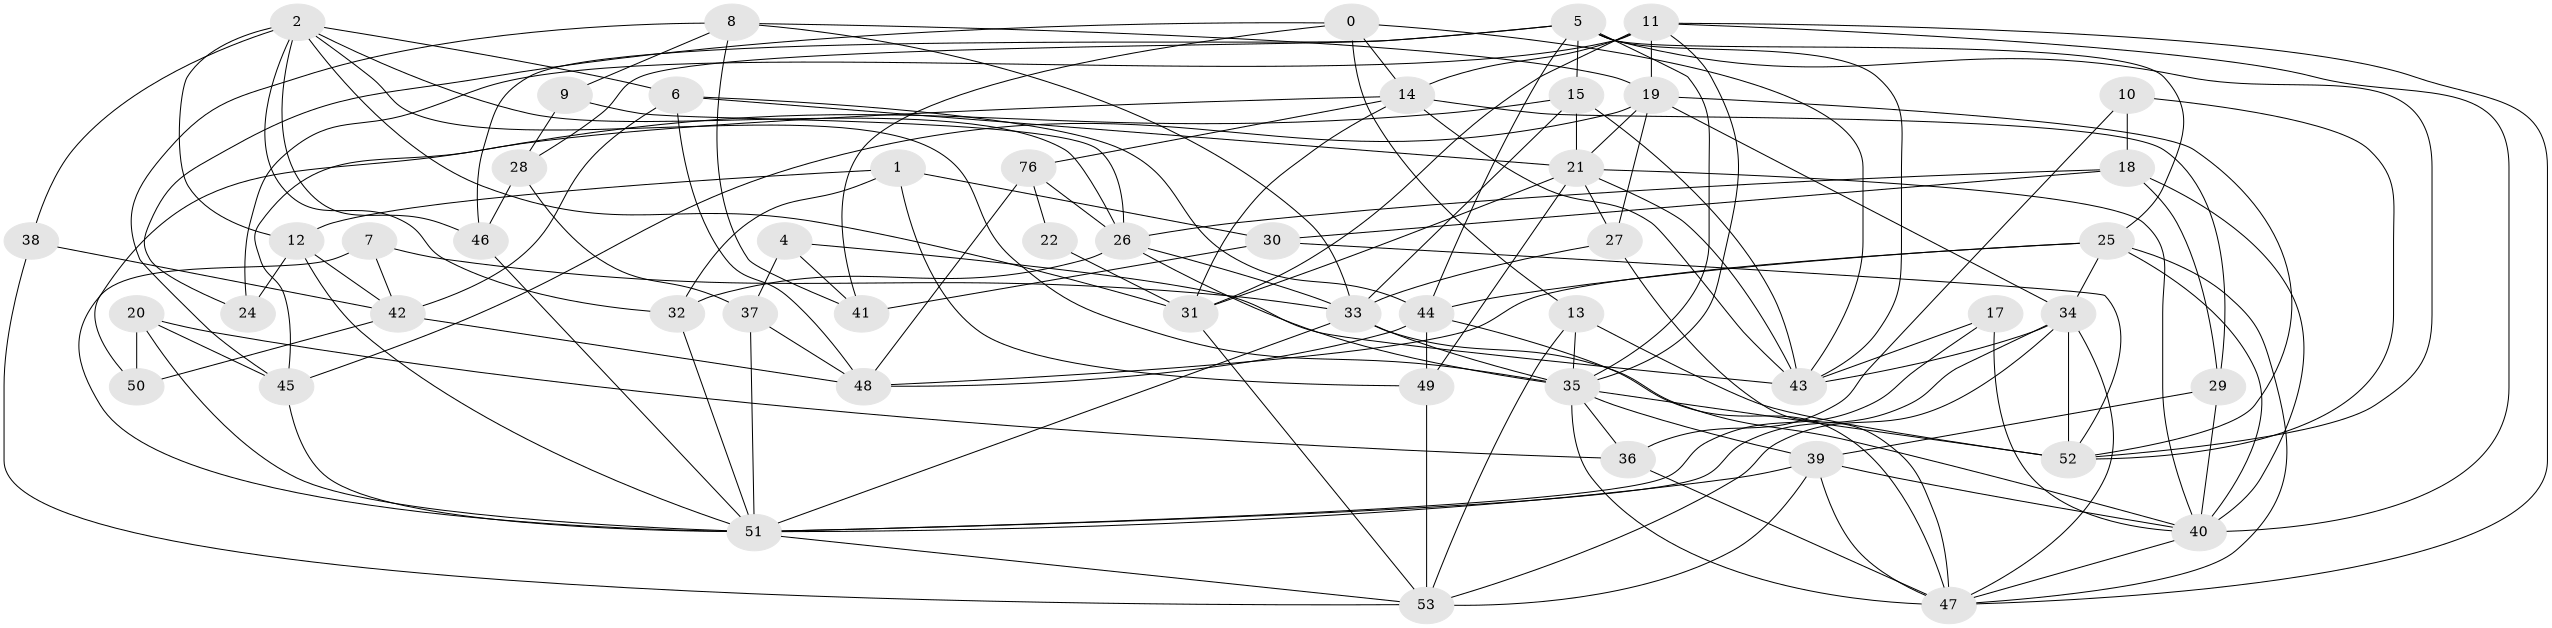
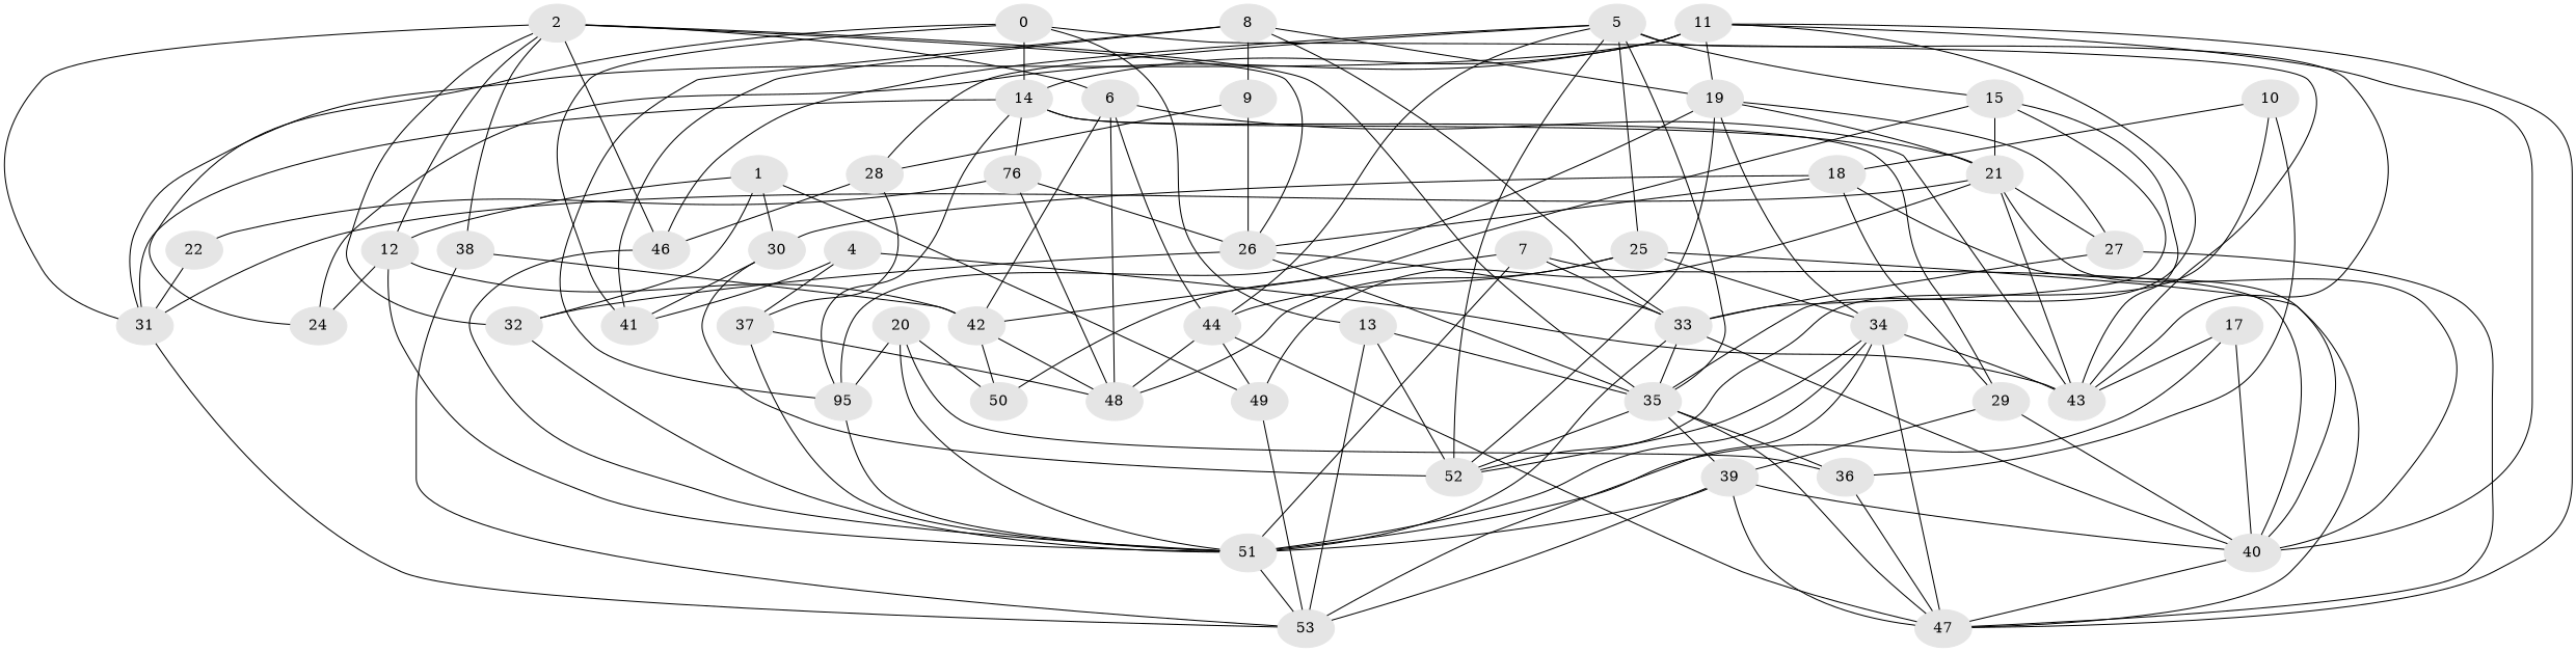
  graph {
    node [color=gray90 style=filled]
    edge [weight=1.0]
    1
    12
    30
    32
    49
    24
    42
    51
    41
    52
    53
    2
    6
    26
    31
    35
    38
    46
    44
    21
    48
    33
    36
    47
    39
    n26 [label=0]
    13
    14
    43
-   45
+   45 [label=95]
    n31 [label=76]
    29
    4
    37
    5
    15
    25
    28
    50
    34
    40
    27
    7
    8
    9
    19
    10
    18
    11
    22
    17
    20
    1 -- 12
    1 -- 30
    1 -- 32
    1 -- 49
    12 -- 24
    12 -- 42
    12 -- 51
    30 -- 41 [weight=2.0]
    30 -- 52 [weight=2.0]
    32 -- 51
    49 -- 53
    42 -- 48
    42 -- 50
    51 -- 53
    2 -- 12
    2 -- 32
    2 -- 6
    2 -- 26
    2 -- 31
    2 -- 35
    2 -- 38
    2 -- 46
    6 -- 42
    6 -- 44
    6 -- 21
    6 -- 48
    26 -- 32
    26 -- 35
    26 -- 33
    31 -- 53
    35 -- 52
    35 -- 36
    35 -- 47
    35 -- 39
    38 -- 42 [weight=2.0]
    38 -- 53
    46 -- 51
    44 -- 49
    44 -- 48
    44 -- 47 [weight=2.0]
    21 -- 49
    21 -- 31
    21 -- 43
    21 -- 40
    21 -- 27
    33 -- 51
    33 -- 35
    33 -- 40
    36 -- 47
    39 -- 51
    39 -- 53
    39 -- 47
    39 -- 40
    n26 -- 24
    n26 -- 41
    n26 -- 13
    n26 -- 14
    n26 -- 43
    13 -- 52
    13 -- 53
    13 -- 35
    14 -- 31
    14 -- 43
    14 -- 45
    14 -- n31
    14 -- 29
    45 -- 51
    n31 -- 26 [weight=2.0]
    n31 -- 48
    n31 -- 22 [weight=2.0]
    29 -- 39
    29 -- 40
    4 -- 41
    4 -- 43
    4 -- 37
    37 -- 51
    37 -- 48
    5 -- 52
    5 -- 35 [weight=2.0]
    5 -- 46
    5 -- 44
    5 -- 43
    5 -- 15
    5 -- 25
    5 -- 28
    15 -- 21
    15 -- 33
    15 -- 43
    15 -- 50
    25 -- 44
    25 -- 48
    25 -- 47
    25 -- 34
    28 -- 46
    28 -- 37
    34 -- 51 [weight=2.0]
    34 -- 52
    34 -- 53
    34 -- 47 [weight=2.0]
    34 -- 43
    40 -- 47
    27 -- 33
    27 -- 47
    7 -- 42
    7 -- 51
    7 -- 33
-   25 -- 40 [weight=2.0]
+   7 -- 40 [weight=2.0]
    8 -- 41
    8 -- 33
    8 -- 45
    8 -- 9
    8 -- 19
    9 -- 26
    9 -- 28
    19 -- 52
    19 -- 21
    19 -- 45
    19 -- 34
    19 -- 27
    10 -- 52
    10 -- 36
    10 -- 18 [weight=2.0]
    18 -- 30
    18 -- 26
    18 -- 29
    18 -- 40
    11 -- 24 [weight=2.0]
    11 -- 31
    11 -- 35
    11 -- 47
    11 -- 14
    11 -- 40
    11 -- 19
    22 -- 31
    17 -- 51
    17 -- 43
    17 -- 40
    20 -- 51
    20 -- 36
    20 -- 45
    20 -- 50
  }
